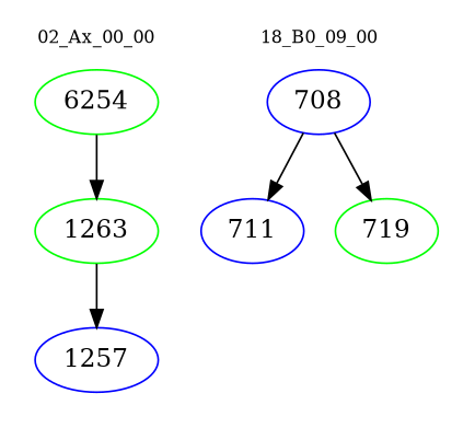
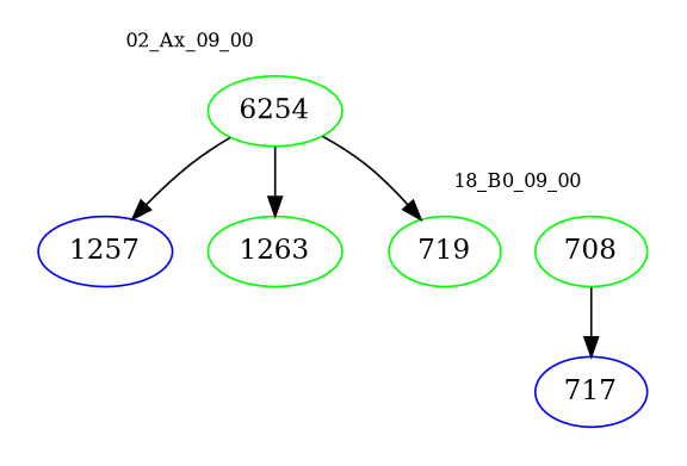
  digraph {
    node [color=green]
    edge [color=black]
    n1 [label=6254]
    n2 [color=blue label=1257]
    n3 [label=1263]
-   n4 [color=blue label=708]
-   n5 [color=blue label=711]
+   n4 [label=708]
+   n5 [color=blue label=717]
    n6 [label=719]
    subgraph cluster_1 {
      color=white
      fontsize=10
-     label="02_Ax_00_00"
+     label="02_Ax_09_00"
      n1
      n2
      n3
    }
    subgraph cluster_2 {
      color=white
      fontsize=10
      label="18_B0_09_00"
      n4
      n5
      n6
    }
-   n3 -> n2
+   n1 -> n2
    n1 -> n3
    n4 -> n5
-   n4 -> n6
+   n1 -> n6
  }
